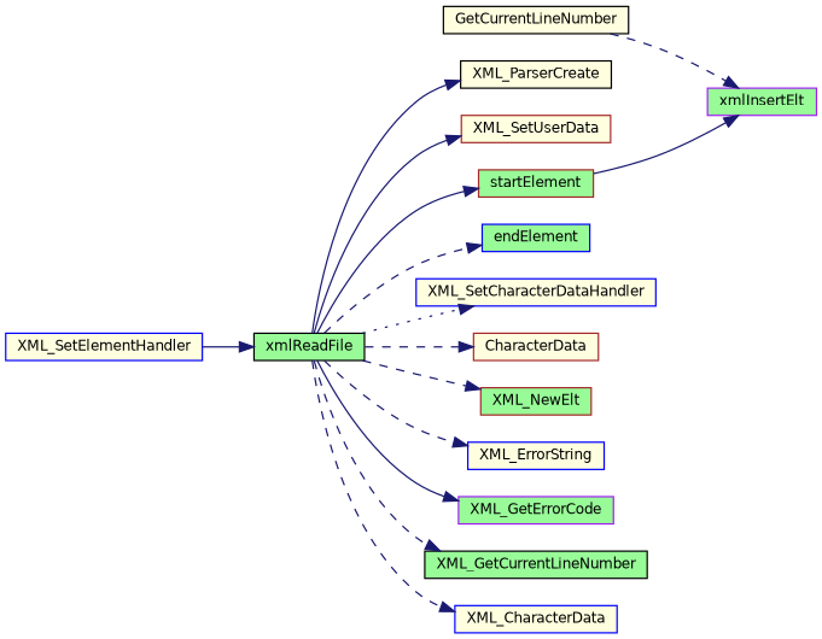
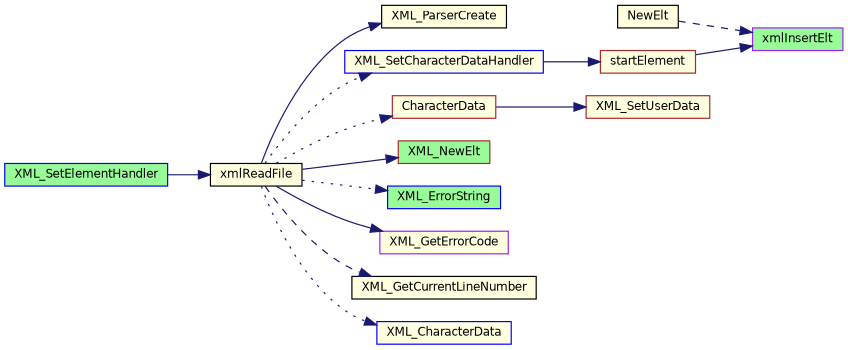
  digraph {
    rankdir=LR
    node [color=blue fillcolor=lightyellow fontname=Helvetica fontsize=10 shape=record style=filled]
    edge [color=midnightblue fontname=Helvetica fontsize=10 labelfontname=Helvetica labelfontsize=10 style=solid]
-   n1 [color=black fillcolor=palegreen fontcolor=black height=0.2 label=xmlReadFile width=0.4]
+   n1 [color=black fontcolor=black height=0.2 label=xmlReadFile width=0.4]
    n2 [color=black height=0.2 label=XML_ParserCreate width=0.4]
    n3 [color=brown height=0.2 label=XML_SetUserData width=0.4]
-   n4 [color=brown fillcolor=palegreen height=0.2 label=startElement width=0.4]
-   n5 [fillcolor=palegreen height=0.2 label=endElement width=0.4]
+   n4 [color=brown height=0.2 label=startElement width=0.4]
    n6 [height=0.2 label=XML_SetCharacterDataHandler width=0.4]
    n7 [color=brown height=0.2 label=CharacterData width=0.4]
    n8 [color=brown fillcolor=palegreen height=0.2 label=XML_NewElt width=0.4]
-   n9 [height=0.2 label=XML_ErrorString width=0.4]
-   n10 [color=purple fillcolor=palegreen height=0.2 label=XML_GetErrorCode width=0.4]
-   n11 [color=black fillcolor=palegreen height=0.2 label=XML_GetCurrentLineNumber width=0.4]
+   n9 [fillcolor=palegreen height=0.2 label=XML_ErrorString width=0.4]
+   n10 [color=purple height=0.2 label=XML_GetErrorCode width=0.4]
+   n11 [color=black height=0.2 label=XML_GetCurrentLineNumber width=0.4]
    n12 [height=0.2 label=XML_CharacterData width=0.4]
-   n13 [height=0.2 label=XML_SetElementHandler width=0.4]
+   n13 [fillcolor=palegreen height=0.2 label=XML_SetElementHandler width=0.4]
    n14 [color=purple fillcolor=palegreen height=0.2 label=xmlInsertElt width=0.4]
-   n15 [color=black height=0.2 label=GetCurrentLineNumber width=0.4]
+   n15 [color=black height=0.2 label=NewElt width=0.4]
    n1 -> n2
-   n1 -> n3
-   n1 -> n4
-   n1 -> n5 [style=dashed]
+   n7 -> n3
+   n6 -> n4
    n1 -> n6 [style=dotted]
-   n1 -> n7 [style=dashed]
-   n1 -> n8 [style=dashed]
-   n1 -> n9 [style=dashed]
+   n1 -> n7 [style=dotted]
+   n1 -> n8
+   n1 -> n9 [style=dotted]
    n1 -> n10
    n1 -> n11 [style=dashed]
-   n1 -> n12 [style=dashed]
+   n1 -> n12 [style=dotted]
    n4 -> n14
    n13 -> n1
    n15 -> n14 [style=dashed]
  }
